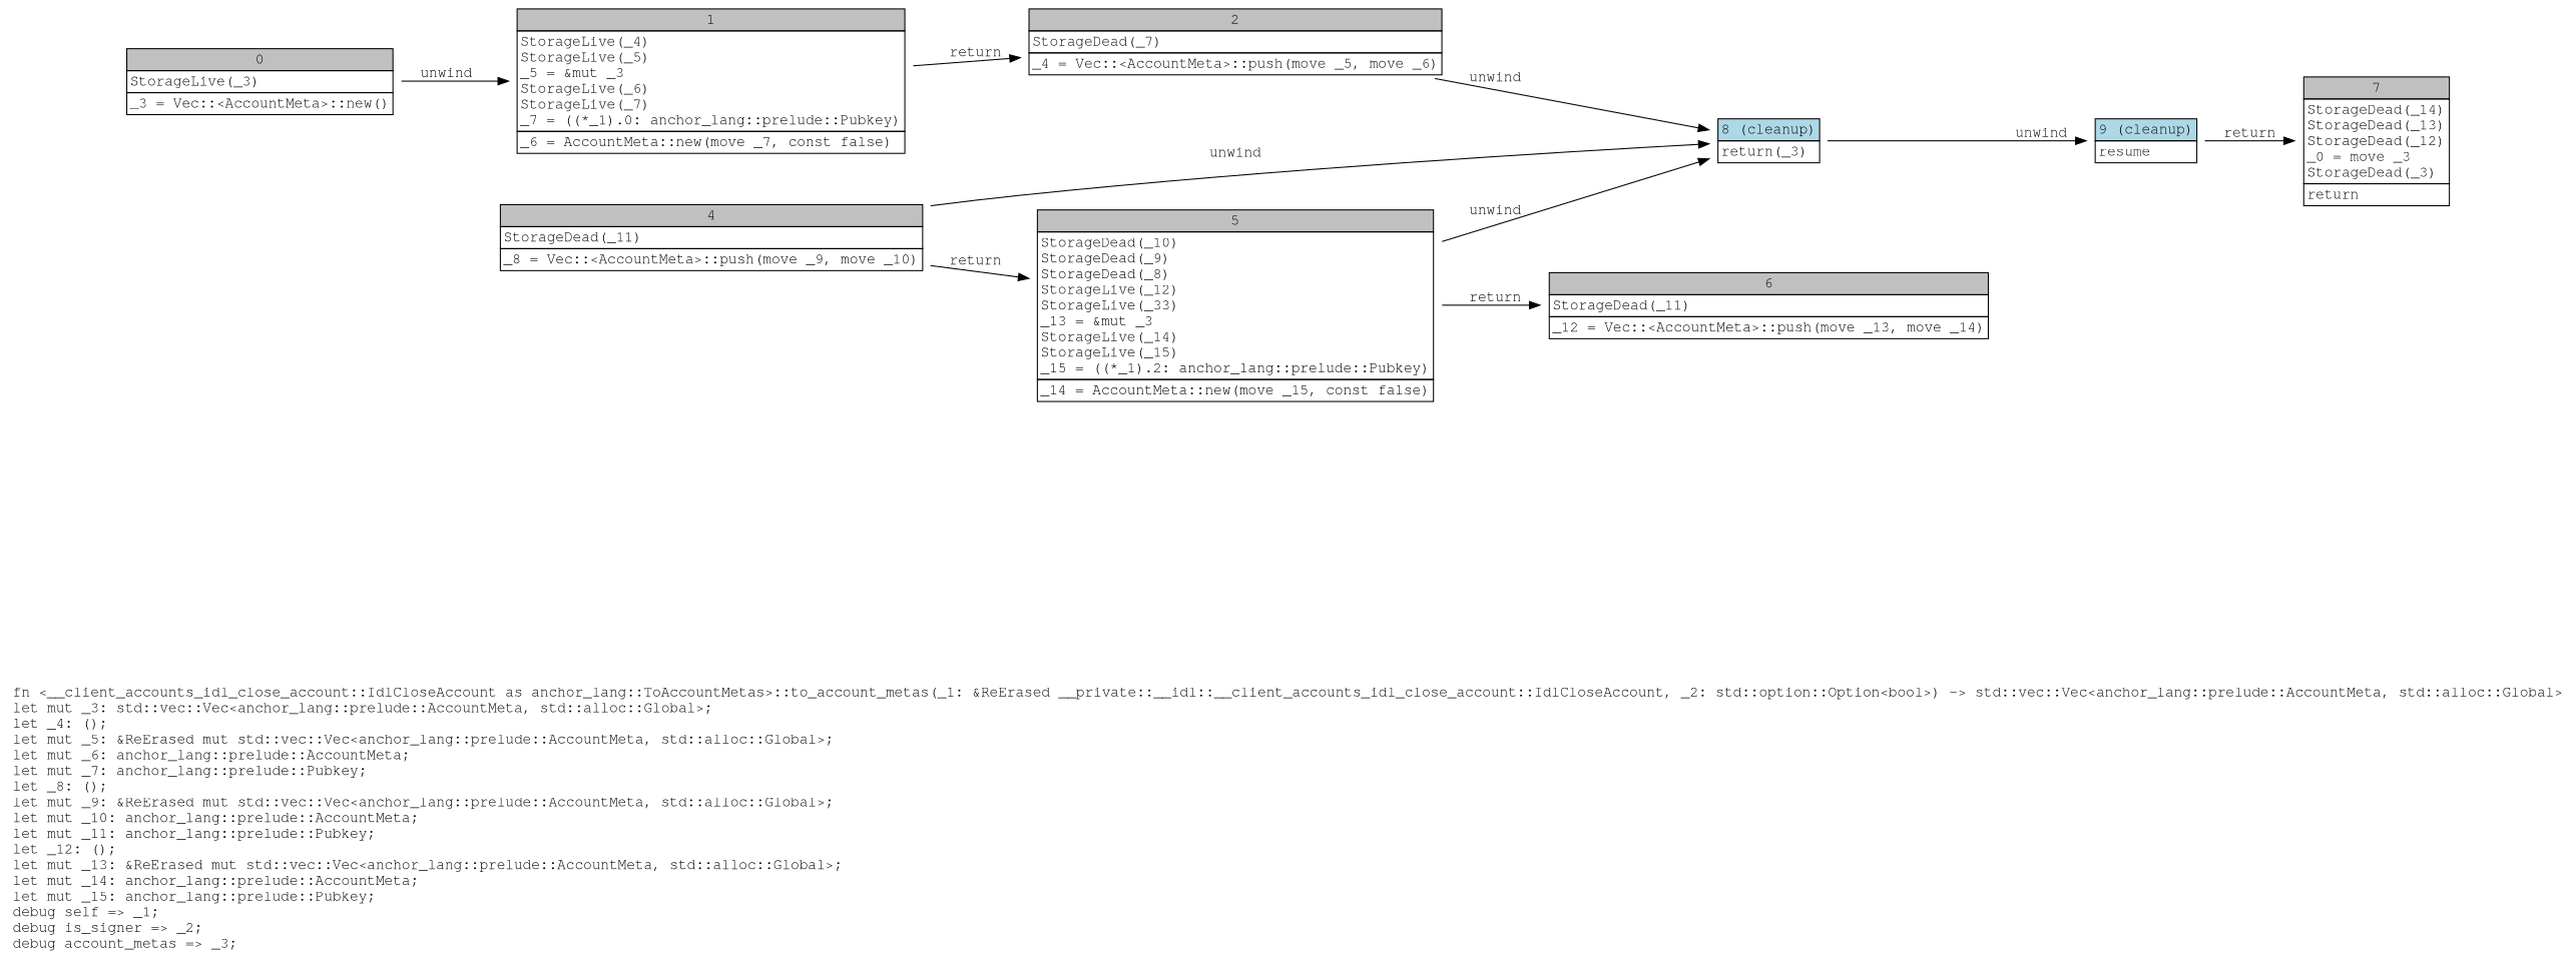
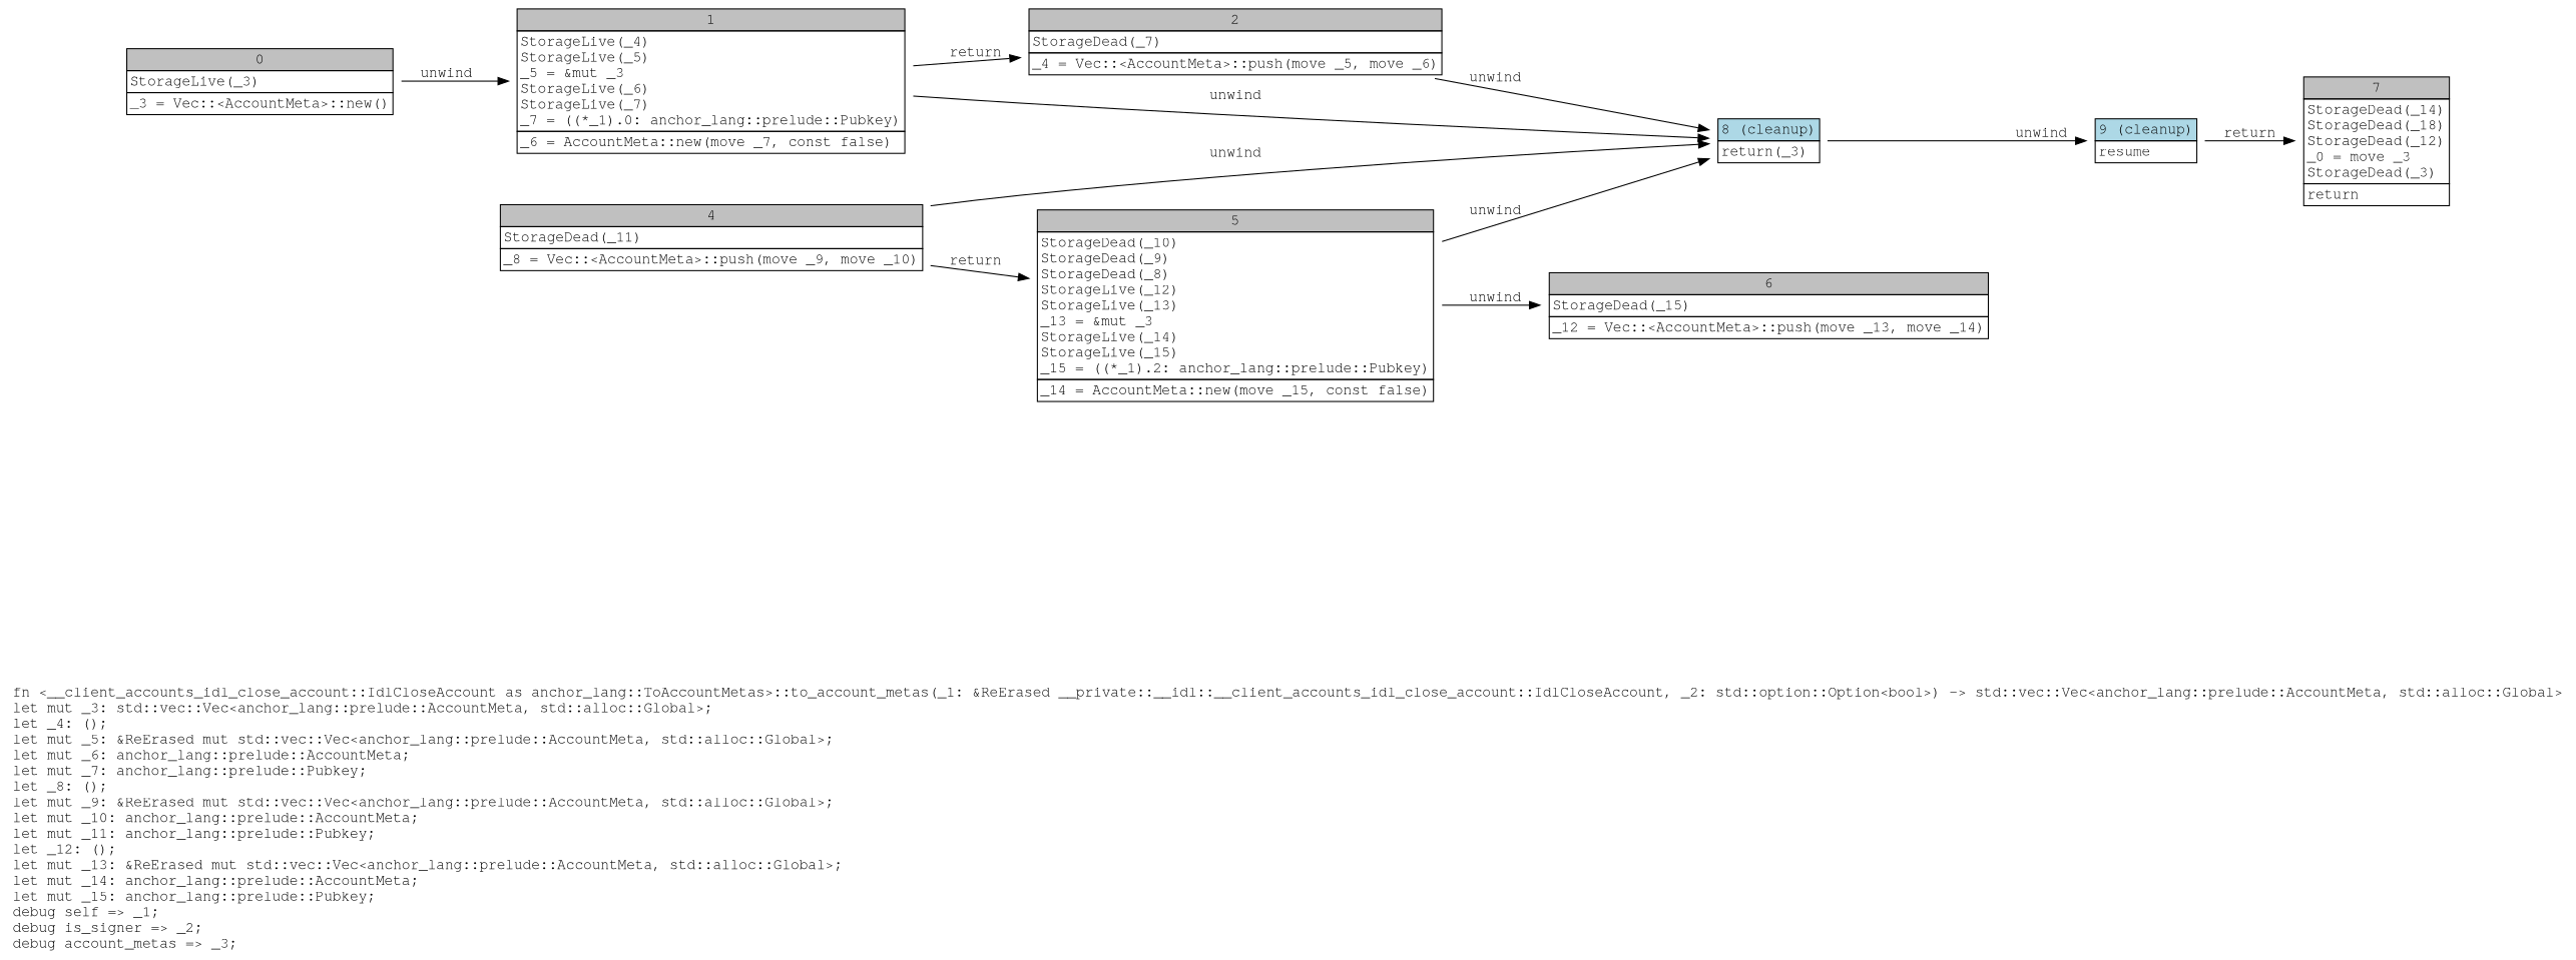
  digraph {
    fontname="Courier, monospace"
    label=<fn &lt;__client_accounts_idl_close_account::IdlCloseAccount as anchor_lang::ToAccountMetas&gt;::to_account_metas(_1: &amp;ReErased __private::__idl::__client_accounts_idl_close_account::IdlCloseAccount, _2: std::option::Option&lt;bool&gt;) -&gt; std::vec::Vec&lt;anchor_lang::prelude::AccountMeta, std::alloc::Global&gt;<br align="left"/>let mut _3: std::vec::Vec&lt;anchor_lang::prelude::AccountMeta, std::alloc::Global&gt;;<br align="left"/>let _4: ();<br align="left"/>let mut _5: &amp;ReErased mut std::vec::Vec&lt;anchor_lang::prelude::AccountMeta, std::alloc::Global&gt;;<br align="left"/>let mut _6: anchor_lang::prelude::AccountMeta;<br align="left"/>let mut _7: anchor_lang::prelude::Pubkey;<br align="left"/>let _8: ();<br align="left"/>let mut _9: &amp;ReErased mut std::vec::Vec&lt;anchor_lang::prelude::AccountMeta, std::alloc::Global&gt;;<br align="left"/>let mut _10: anchor_lang::prelude::AccountMeta;<br align="left"/>let mut _11: anchor_lang::prelude::Pubkey;<br align="left"/>let _12: ();<br align="left"/>let mut _13: &amp;ReErased mut std::vec::Vec&lt;anchor_lang::prelude::AccountMeta, std::alloc::Global&gt;;<br align="left"/>let mut _14: anchor_lang::prelude::AccountMeta;<br align="left"/>let mut _15: anchor_lang::prelude::Pubkey;<br align="left"/>debug self =&gt; _1;<br align="left"/>debug is_signer =&gt; _2;<br align="left"/>debug account_metas =&gt; _3;<br align="left"/>>
    rankdir=LR
    node [fontname="Courier, monospace" shape=none]
    edge [fontname="Courier, monospace"]
    n1 [label=<<table border="0" cellborder="1" cellspacing="0"><tr><td bgcolor="gray" align="center" colspan="1">0</td></tr><tr><td align="left" balign="left">StorageLive(_3)<br/></td></tr><tr><td align="left">_3 = Vec::&lt;AccountMeta&gt;::new()</td></tr></table>>]
    n2 [label=<<table border="0" cellborder="1" cellspacing="0"><tr><td bgcolor="gray" align="center" colspan="1">1</td></tr><tr><td align="left" balign="left">StorageLive(_4)<br/>StorageLive(_5)<br/>_5 = &amp;mut _3<br/>StorageLive(_6)<br/>StorageLive(_7)<br/>_7 = ((*_1).0: anchor_lang::prelude::Pubkey)<br/></td></tr><tr><td align="left">_6 = AccountMeta::new(move _7, const false)</td></tr></table>>]
    n3 [label=<<table border="0" cellborder="1" cellspacing="0"><tr><td bgcolor="gray" align="center" colspan="1">2</td></tr><tr><td align="left" balign="left">StorageDead(_7)<br/></td></tr><tr><td align="left">_4 = Vec::&lt;AccountMeta&gt;::push(move _5, move _6)</td></tr></table>>]
    n4 [label=<<table border="0" cellborder="1" cellspacing="0"><tr><td bgcolor="lightblue" align="center" colspan="1">8 (cleanup)</td></tr><tr><td align="left">return(_3)</td></tr></table>>]
    n5 [label=<<table border="0" cellborder="1" cellspacing="0"><tr><td bgcolor="lightblue" align="center" colspan="1">9 (cleanup)</td></tr><tr><td align="left">resume</td></tr></table>>]
    n6 [label=<<table border="0" cellborder="1" cellspacing="0"><tr><td bgcolor="gray" align="center" colspan="1">4</td></tr><tr><td align="left" balign="left">StorageDead(_11)<br/></td></tr><tr><td align="left">_8 = Vec::&lt;AccountMeta&gt;::push(move _9, move _10)</td></tr></table>>]
-   n7 [label=<<table border="0" cellborder="1" cellspacing="0"><tr><td bgcolor="gray" align="center" colspan="1">5</td></tr><tr><td align="left" balign="left">StorageDead(_10)<br/>StorageDead(_9)<br/>StorageDead(_8)<br/>StorageLive(_12)<br/>StorageLive(_33)<br/>_13 = &amp;mut _3<br/>StorageLive(_14)<br/>StorageLive(_15)<br/>_15 = ((*_1).2: anchor_lang::prelude::Pubkey)<br/></td></tr><tr><td align="left">_14 = AccountMeta::new(move _15, const false)</td></tr></table>>]
-   n8 [label=<<table border="0" cellborder="1" cellspacing="0"><tr><td bgcolor="gray" align="center" colspan="1">6</td></tr><tr><td align="left" balign="left">StorageDead(_11)<br/></td></tr><tr><td align="left">_12 = Vec::&lt;AccountMeta&gt;::push(move _13, move _14)</td></tr></table>>]
-   n9 [label=<<table border="0" cellborder="1" cellspacing="0"><tr><td bgcolor="gray" align="center" colspan="1">7</td></tr><tr><td align="left" balign="left">StorageDead(_14)<br/>StorageDead(_13)<br/>StorageDead(_12)<br/>_0 = move _3<br/>StorageDead(_3)<br/></td></tr><tr><td align="left">return</td></tr></table>>]
+   n7 [label=<<table border="0" cellborder="1" cellspacing="0"><tr><td bgcolor="gray" align="center" colspan="1">5</td></tr><tr><td align="left" balign="left">StorageDead(_10)<br/>StorageDead(_9)<br/>StorageDead(_8)<br/>StorageLive(_12)<br/>StorageLive(_13)<br/>_13 = &amp;mut _3<br/>StorageLive(_14)<br/>StorageLive(_15)<br/>_15 = ((*_1).2: anchor_lang::prelude::Pubkey)<br/></td></tr><tr><td align="left">_14 = AccountMeta::new(move _15, const false)</td></tr></table>>]
+   n8 [label=<<table border="0" cellborder="1" cellspacing="0"><tr><td bgcolor="gray" align="center" colspan="1">6</td></tr><tr><td align="left" balign="left">StorageDead(_15)<br/></td></tr><tr><td align="left">_12 = Vec::&lt;AccountMeta&gt;::push(move _13, move _14)</td></tr></table>>]
+   n9 [label=<<table border="0" cellborder="1" cellspacing="0"><tr><td bgcolor="gray" align="center" colspan="1">7</td></tr><tr><td align="left" balign="left">StorageDead(_14)<br/>StorageDead(_18)<br/>StorageDead(_12)<br/>_0 = move _3<br/>StorageDead(_3)<br/></td></tr><tr><td align="left">return</td></tr></table>>]
    n1 -> n2 [label=unwind]
    n2 -> n3 [label=return]
+   n2 -> n4 [label=unwind]
    n3 -> n4 [label=unwind]
    n4 -> n5 [label=unwind]
    n5 -> n9 [label=return]
    n6 -> n4 [label=unwind]
    n6 -> n7 [label=return]
    n7 -> n4 [label=unwind]
-   n7 -> n8 [label=return]
+   n7 -> n8 [label=unwind]
  }
